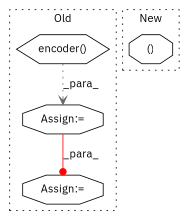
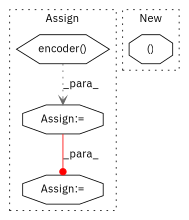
  digraph {
    fontname="IBM Plex Sans"
    node [a=68 l=3 shape=octagon fontname="IBM Plex Sans"]
    edge [fontname="IBM Plex Sans"]
    n1 [a=75 l="13,1" label="encoder()" s="5044,5058" shape=hexagon]
    n2 [label="Assign:=" s=5111]
    n3 [label="Assign:=" s=5073]
    n4 [a=54 l=0 label="()" s=2522]
    subgraph cluster_1 {
-     label=Old
+     label=Assign
      style=dotted
      n1
      n2
      n3
    }
    subgraph cluster_2 {
      label=New
      style=dotted
      n4
    }
    n1 -> n3 [label=_para_ color=gray40 style=dotted arrowhead=vee]
    n3 -> n2 [label=_para_ color=red style=solid arrowhead=dot]
  }
